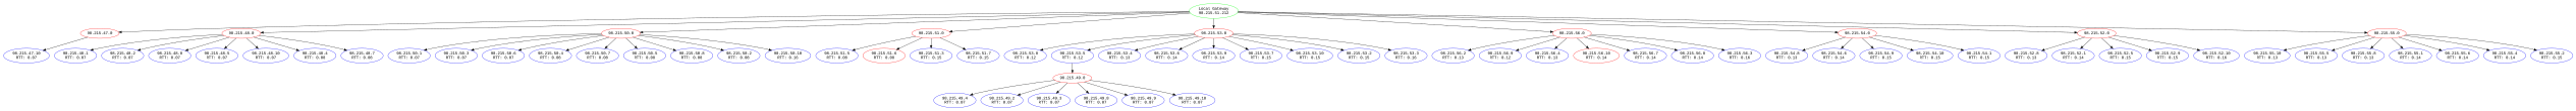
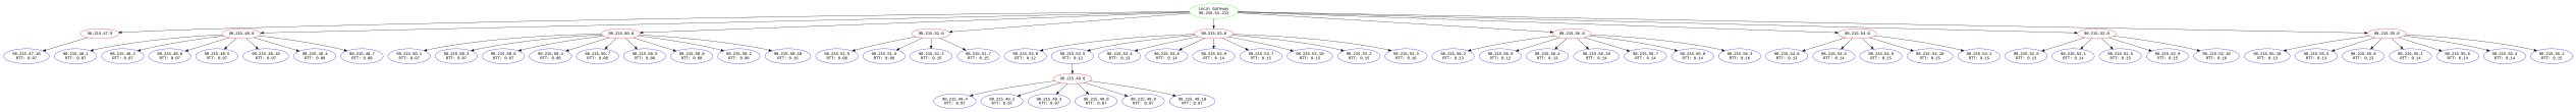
  digraph {
    fontname="Liberation Mono"
    node [color=blue fontname="Liberation Mono"]
    edge [fontname="Liberation Mono"]
    n1 [color=green label="Local Gateway\n98.215.51.212"]
    n2 [color=red label="98.215.47.0"]
    n3 [color=red label="98.215.48.0"]
    n4 [color=red label="98.215.50.0"]
    n5 [color=red label="98.215.51.0"]
    n6 [color=red label="98.215.53.0"]
    n7 [color=red label="98.215.56.0"]
    n8 [color=red label="98.215.54.0"]
    n9 [color=red label="98.215.52.0"]
    n10 [color=red label="98.215.55.0"]
    n11 [label="98.215.47.10\nRTT: 0.07"]
    n12 [label="98.215.48.1\nRTT: 0.07"]
    n13 [label="98.215.48.2\nRTT: 0.07"]
    n14 [label="98.215.48.8\nRTT: 0.07"]
    n15 [label="98.215.48.5\nRTT: 0.07"]
    n16 [label="98.215.48.10\nRTT: 0.07"]
    n17 [label="98.215.48.4\nRTT: 0.08"]
    n18 [label="98.215.48.7\nRTT: 0.08"]
    n19 [color=red label="98.215.49.0"]
    n20 [label="98.215.49.4\nRTT: 0.07"]
    n21 [label="98.215.49.2\nRTT: 0.07"]
    n22 [label="98.215.49.3\nRTT: 0.07"]
    n23 [label="98.215.49.8\nRTT: 0.07"]
    n24 [label="98.215.49.9\nRTT: 0.07"]
    n25 [label="98.215.49.10\nRTT: 0.07"]
    n26 [label="98.215.50.1\nRTT: 0.07"]
    n27 [label="98.215.50.3\nRTT: 0.07"]
    n28 [label="98.215.50.6\nRTT: 0.07"]
    n29 [label="98.215.50.4\nRTT: 0.08"]
    n30 [label="98.215.50.7\nRTT: 0.08"]
    n31 [label="98.215.50.5\nRTT: 0.08"]
    n32 [label="98.215.50.8\nRTT: 0.08"]
    n33 [label="98.215.50.2\nRTT: 0.08"]
    n34 [label="98.215.50.10\nRTT: 0.16"]
    n35 [label="98.215.51.5\nRTT: 0.08"]
-   n36 [color=red label="98.215.51.6\nRTT: 0.08"]
+   n36 [label="98.215.51.6\nRTT: 0.08"]
    n37 [label="98.215.51.3\nRTT: 0.15"]
    n38 [label="98.215.51.7\nRTT: 0.15"]
    n39 [label="98.215.53.8\nRTT: 0.12"]
    n40 [label="98.215.53.5\nRTT: 0.12"]
    n41 [label="98.215.53.4\nRTT: 0.13"]
    n42 [label="98.215.53.6\nRTT: 0.14"]
    n43 [label="98.215.53.9\nRTT: 0.14"]
    n44 [label="98.215.53.7\nRTT: 0.15"]
    n45 [label="98.215.53.10\nRTT: 0.15"]
    n46 [label="98.215.53.2\nRTT: 0.15"]
    n47 [label="98.215.53.3\nRTT: 0.16"]
    n48 [label="98.215.56.2\nRTT: 0.13"]
    n49 [label="98.215.56.9\nRTT: 0.12"]
    n50 [label="98.215.56.4\nRTT: 0.13"]
-   n51 [color=red label="98.215.56.10\nRTT: 0.14"]
+   n51 [label="98.215.56.10\nRTT: 0.14"]
    n52 [label="98.215.56.7\nRTT: 0.14"]
    n53 [label="98.215.56.8\nRTT: 0.14"]
    n54 [label="98.215.56.3\nRTT: 0.16"]
    n55 [label="98.215.54.8\nRTT: 0.13"]
    n56 [label="98.215.54.6\nRTT: 0.14"]
    n57 [label="98.215.54.9\nRTT: 0.15"]
    n58 [label="98.215.54.10\nRTT: 0.15"]
    n59 [label="98.215.54.1\nRTT: 0.15"]
    n60 [label="98.215.52.8\nRTT: 0.13"]
    n61 [label="98.215.52.1\nRTT: 0.14"]
    n62 [label="98.215.52.5\nRTT: 0.15"]
    n63 [label="98.215.52.9\nRTT: 0.15"]
    n64 [label="98.215.52.10\nRTT: 0.16"]
    n65 [label="98.215.55.10\nRTT: 0.13"]
    n66 [label="98.215.55.5\nRTT: 0.13"]
    n67 [label="98.215.55.8\nRTT: 0.13"]
    n68 [label="98.215.55.1\nRTT: 0.14"]
    n69 [label="98.215.55.6\nRTT: 0.14"]
    n70 [label="98.215.55.4\nRTT: 0.14"]
    n71 [label="98.215.55.2\nRTT: 0.15"]
    n1 -> n2
    n1 -> n3
    n1 -> n4
    n1 -> n5
    n1 -> n6
    n1 -> n7
    n1 -> n8
    n1 -> n9
    n1 -> n10
    n2 -> n11
    n3 -> n12
    n3 -> n13
    n3 -> n14
    n3 -> n15
    n3 -> n16
    n3 -> n17
    n3 -> n18
    n4 -> n26
    n4 -> n27
    n4 -> n28
    n4 -> n29
    n4 -> n30
    n4 -> n31
    n4 -> n32
    n4 -> n33
    n4 -> n34
    n5 -> n35
    n5 -> n36
    n5 -> n37
    n5 -> n38
    n6 -> n39
    n6 -> n40
    n6 -> n41
    n6 -> n42
    n6 -> n43
    n6 -> n44
    n6 -> n45
    n6 -> n46
    n6 -> n47
    n7 -> n48
    n7 -> n49
    n7 -> n50
    n7 -> n51
    n7 -> n52
    n7 -> n53
    n7 -> n54
    n8 -> n55
    n8 -> n56
    n8 -> n57
    n8 -> n58
    n8 -> n59
    n9 -> n60
    n9 -> n61
    n9 -> n62
    n9 -> n63
    n9 -> n64
    n10 -> n65
    n10 -> n66
    n10 -> n67
    n10 -> n68
    n10 -> n69
    n10 -> n70
    n10 -> n71
    n19 -> n20
    n19 -> n21
    n19 -> n22
    n19 -> n23
    n19 -> n24
    n19 -> n25
    n40 -> n19
  }
